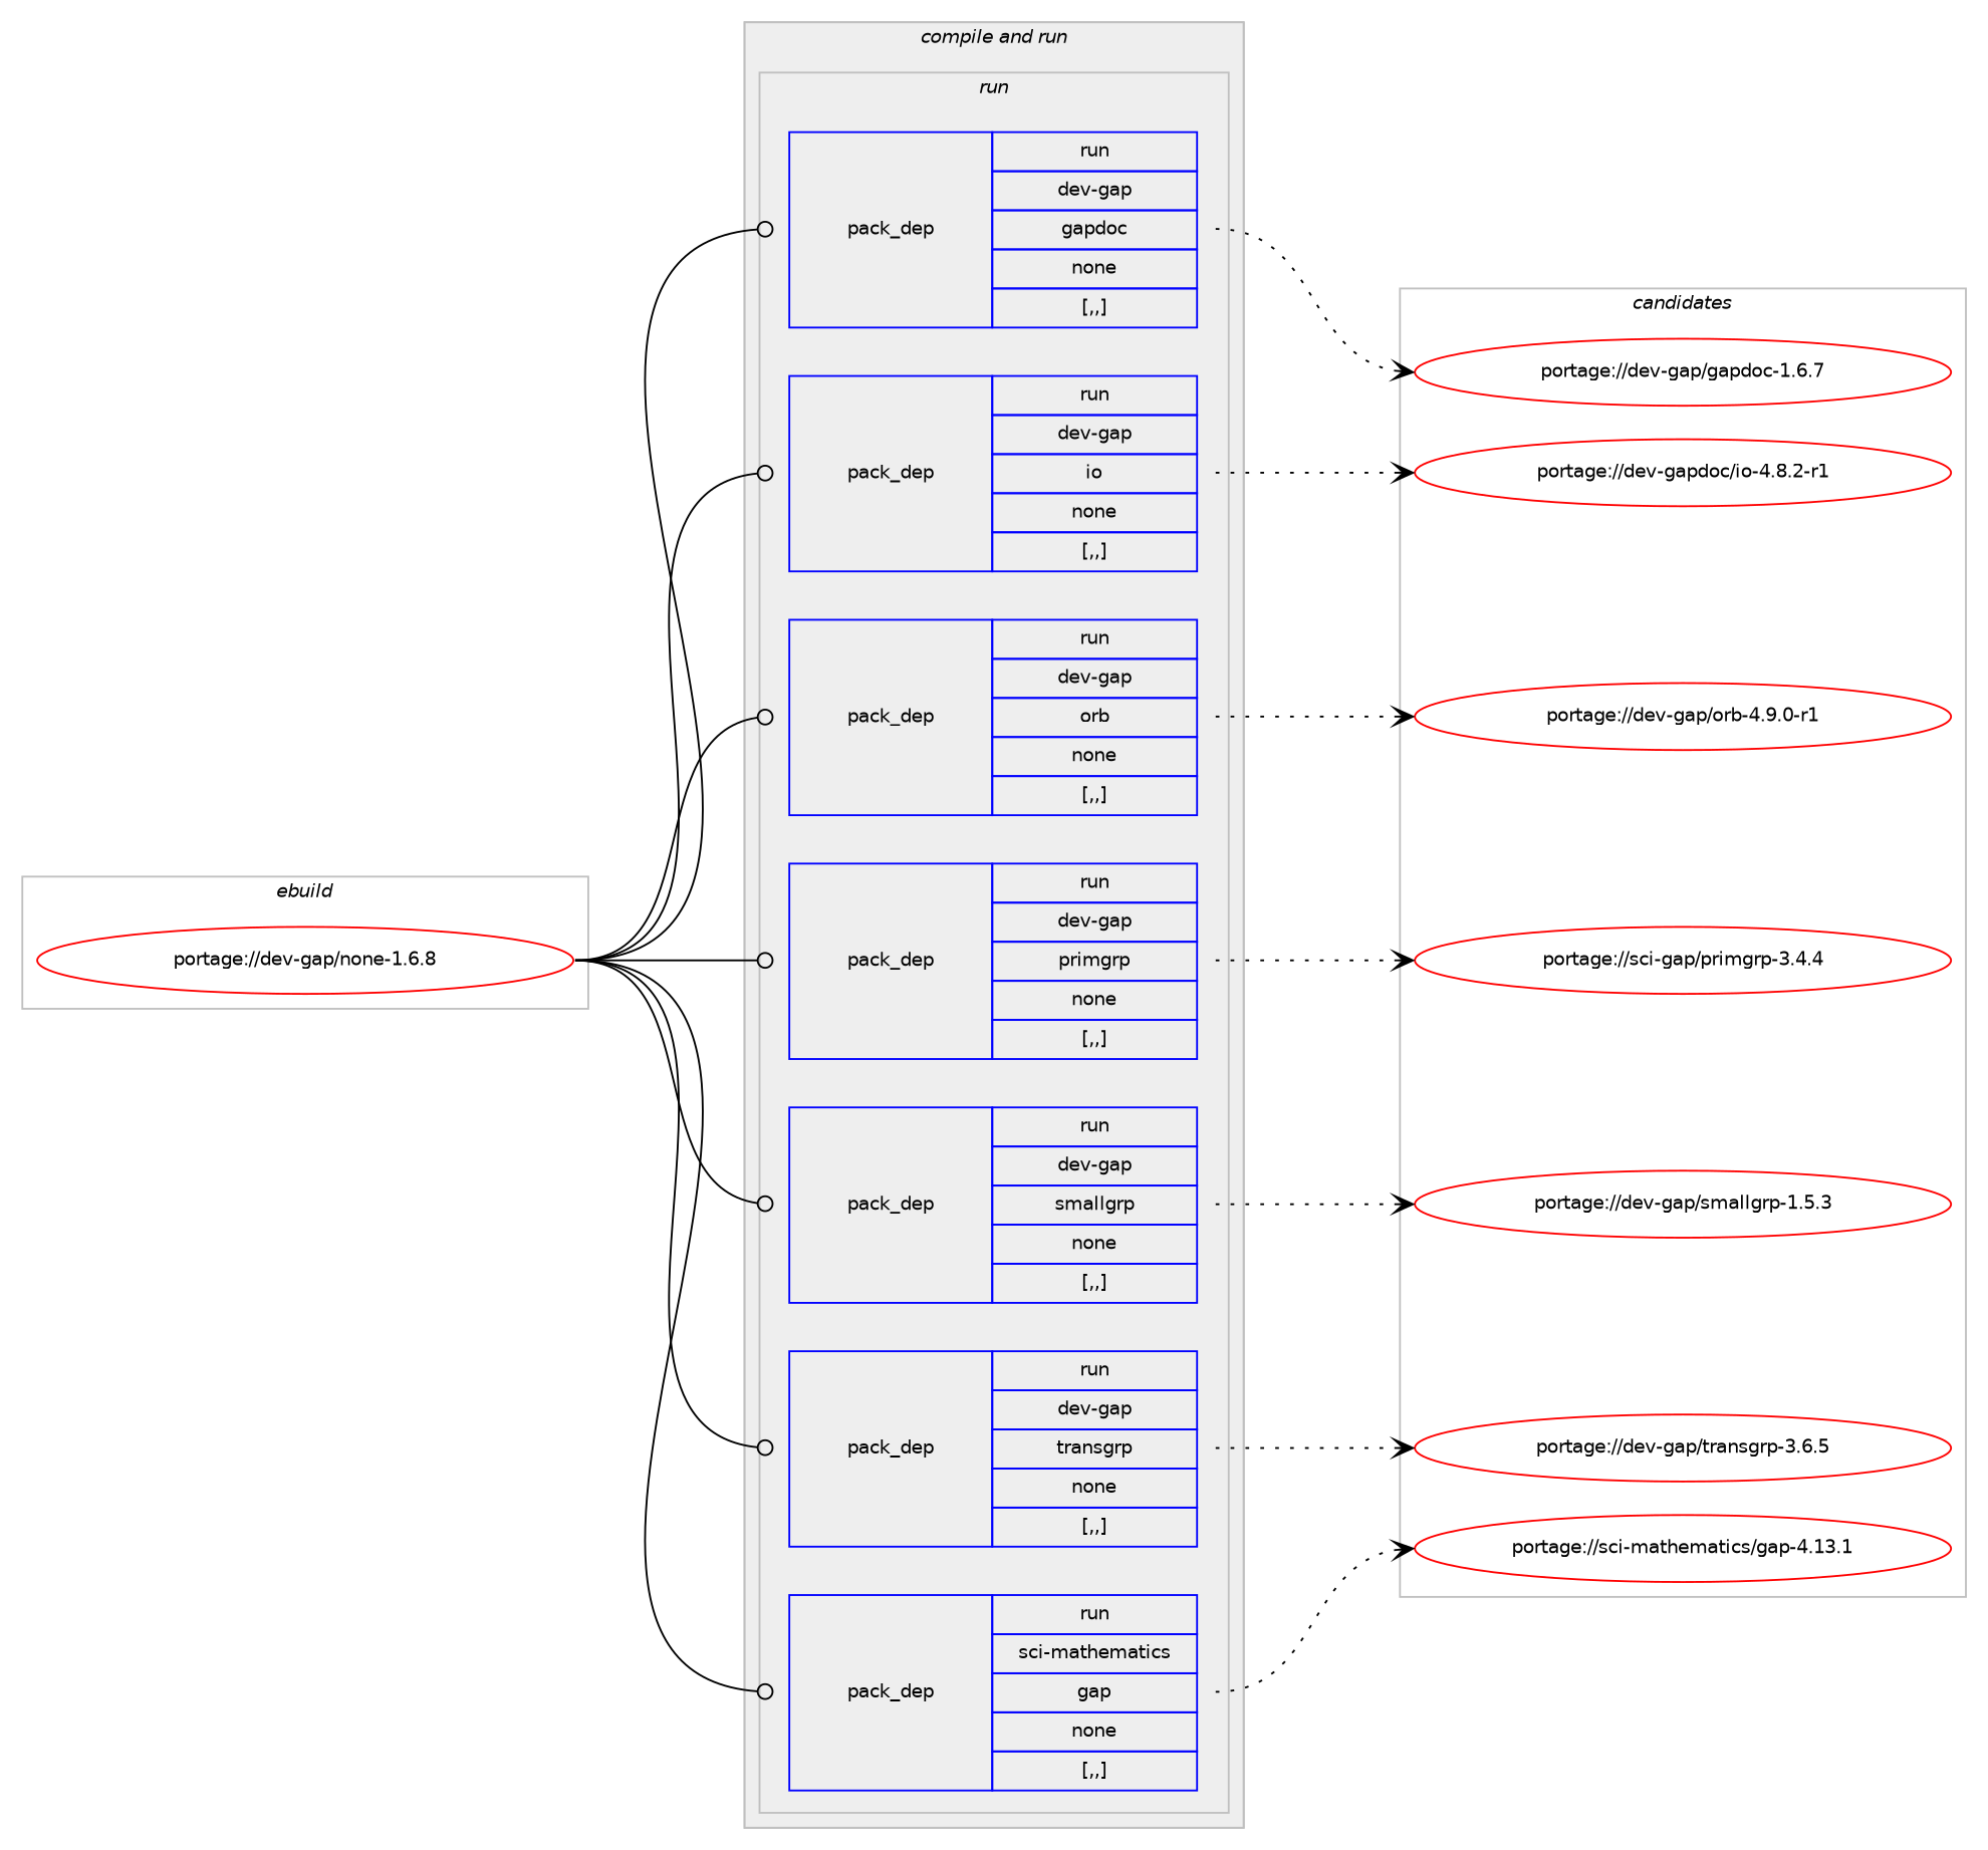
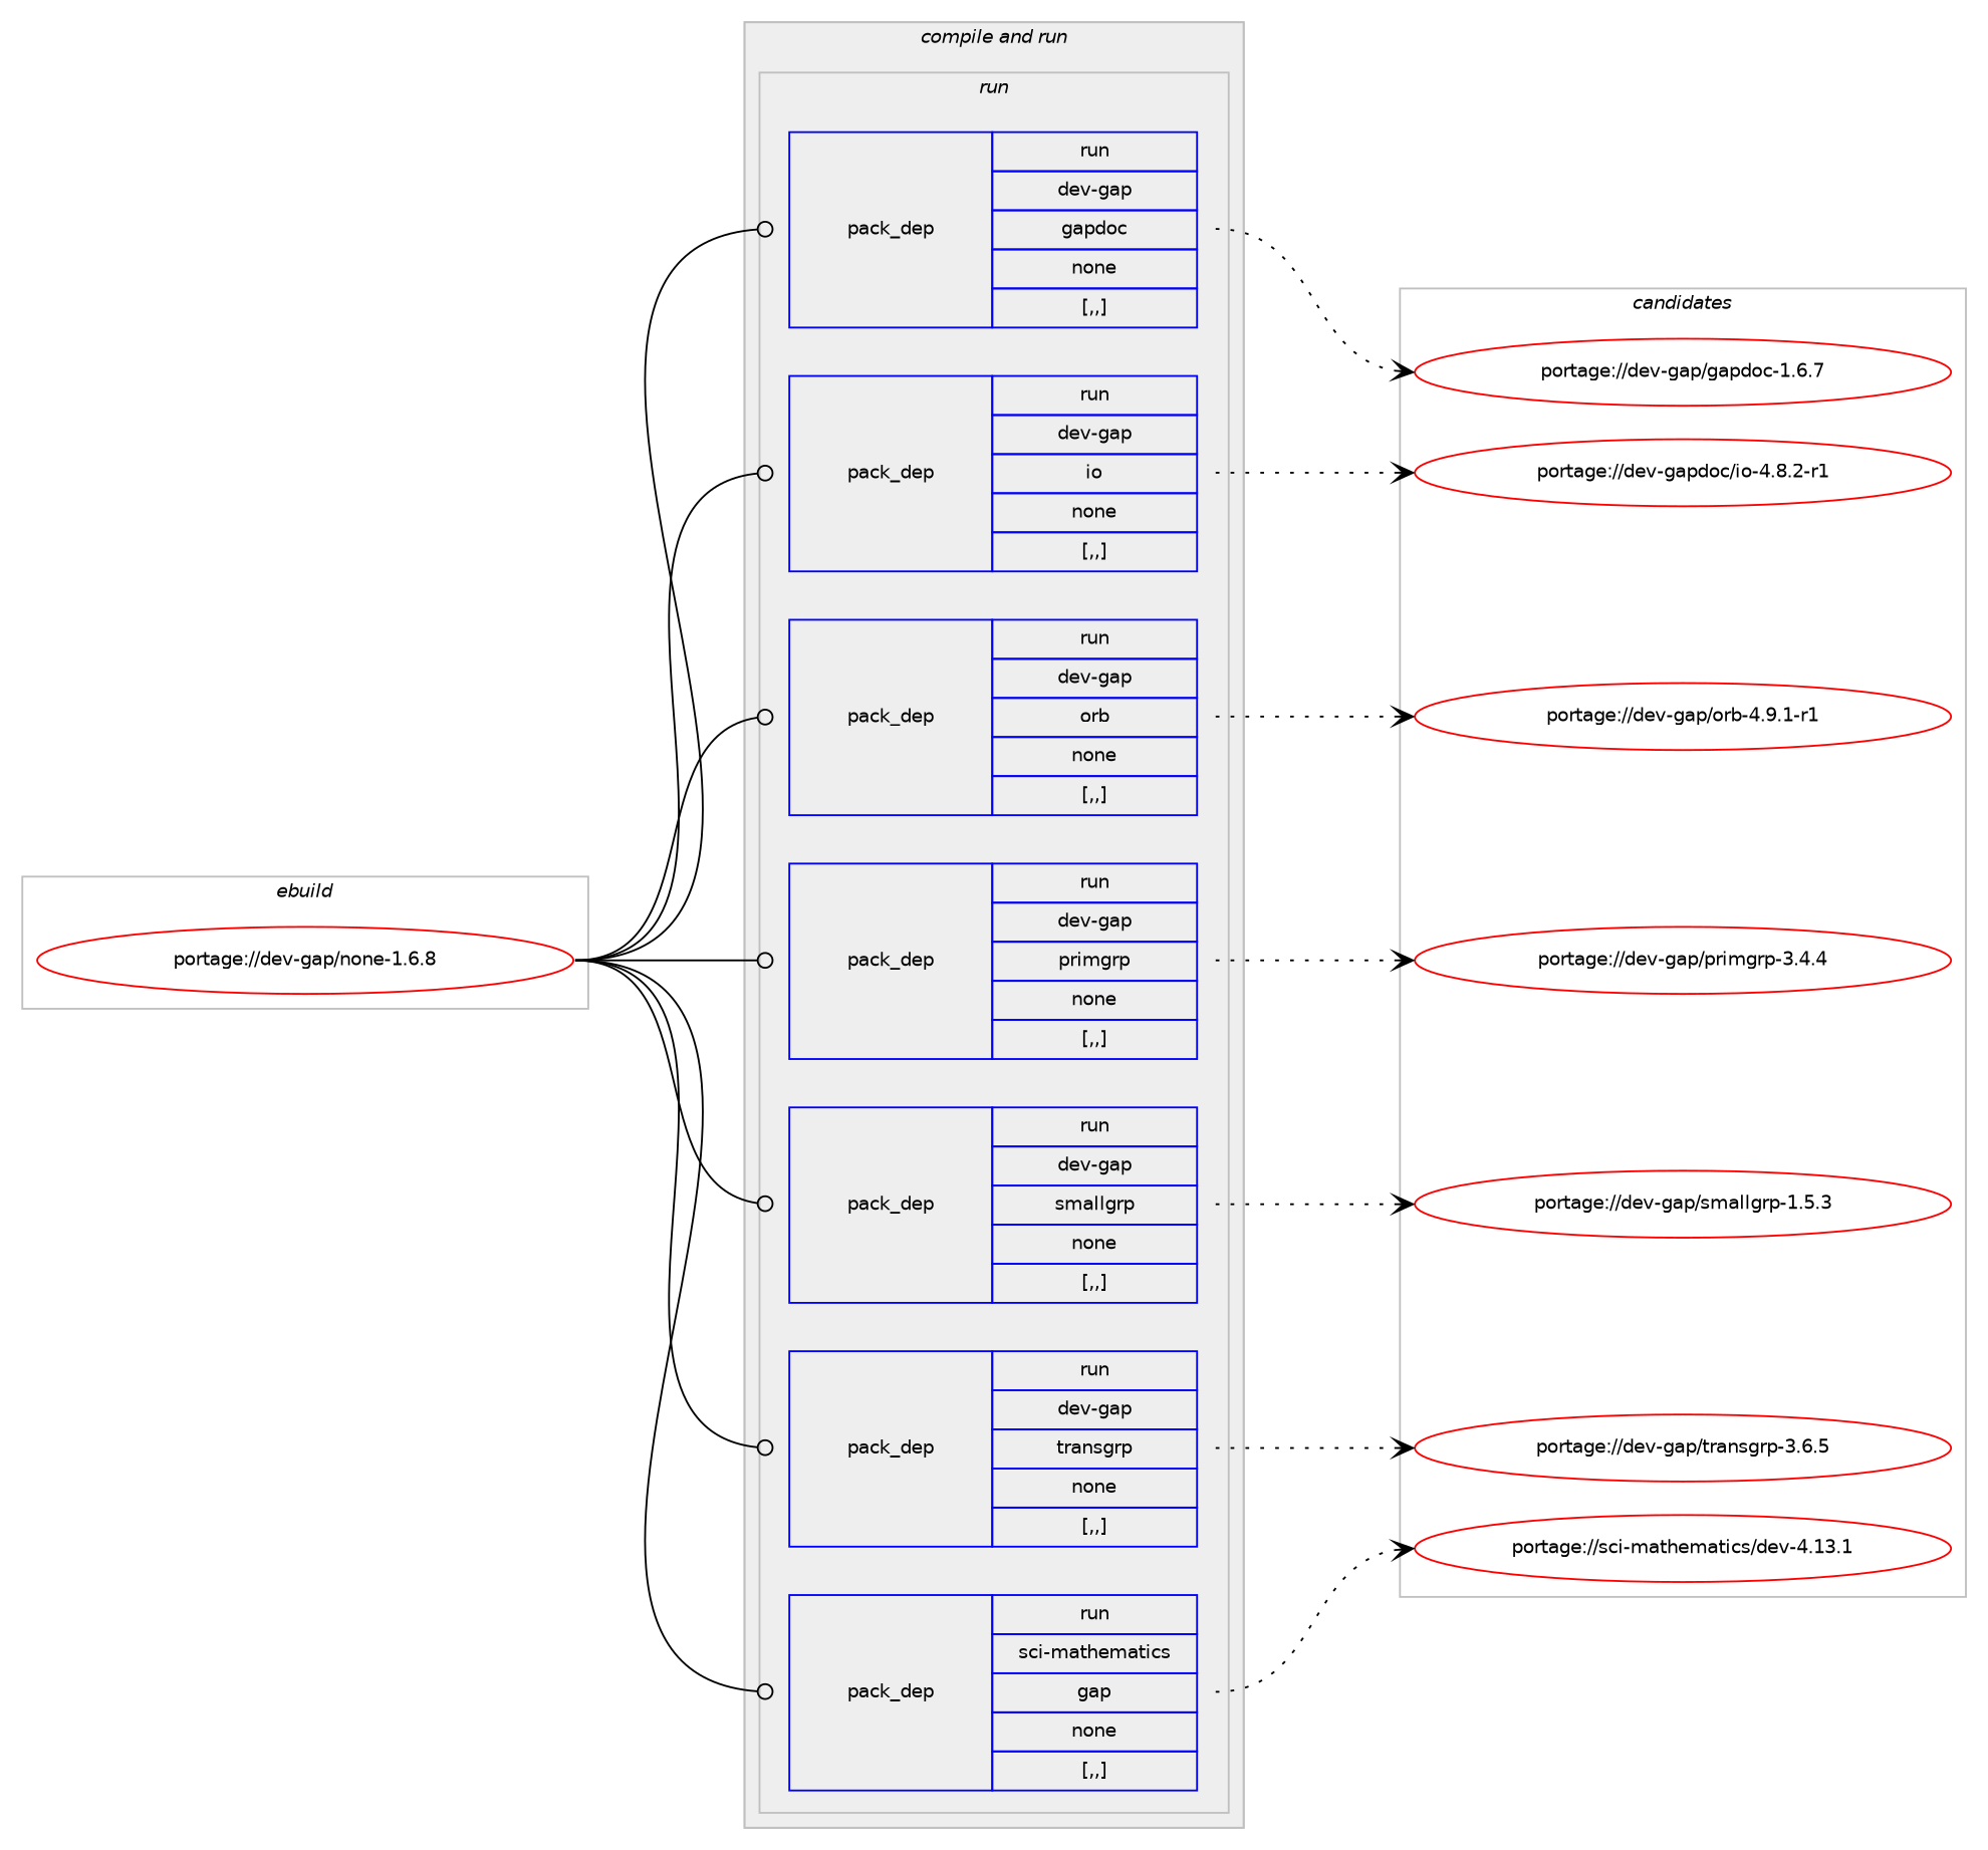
  digraph {
    compound=true
    concentrate=true
    fontname=Helvetica
    fontsize=10
    newrank=true
    rankdir=LR
    ranksep=1.5
    node [color=red fontname=Helvetica fontsize=10]
    edge [arrowhead=odot headport=w style=solid tailport=e weight=20]
    n1 [label="portage://dev-gap/none-1.6.8" width=4]
    n2 [color=blue label=<<TABLE BORDER="0" CELLBORDER="1" CELLSPACING="0" CELLPADDING="4" WIDTH="220"><TR><TD ROWSPAN="6" CELLPADDING="30">pack_dep</TD></TR><TR><TD WIDTH="110">run</TD></TR><TR><TD>dev-gap</TD></TR><TR><TD>gapdoc</TD></TR><TR><TD>none</TD></TR><TR><TD>[,,]</TD></TR></TABLE>> shape=none]
    n3 [color=blue label=<<TABLE BORDER="0" CELLBORDER="1" CELLSPACING="0" CELLPADDING="4" WIDTH="220"><TR><TD ROWSPAN="6" CELLPADDING="30">pack_dep</TD></TR><TR><TD WIDTH="110">run</TD></TR><TR><TD>dev-gap</TD></TR><TR><TD>io</TD></TR><TR><TD>none</TD></TR><TR><TD>[,,]</TD></TR></TABLE>> shape=none]
    n4 [color=blue label=<<TABLE BORDER="0" CELLBORDER="1" CELLSPACING="0" CELLPADDING="4" WIDTH="220"><TR><TD ROWSPAN="6" CELLPADDING="30">pack_dep</TD></TR><TR><TD WIDTH="110">run</TD></TR><TR><TD>dev-gap</TD></TR><TR><TD>orb</TD></TR><TR><TD>none</TD></TR><TR><TD>[,,]</TD></TR></TABLE>> shape=none]
    n5 [color=blue label=<<TABLE BORDER="0" CELLBORDER="1" CELLSPACING="0" CELLPADDING="4" WIDTH="220"><TR><TD ROWSPAN="6" CELLPADDING="30">pack_dep</TD></TR><TR><TD WIDTH="110">run</TD></TR><TR><TD>dev-gap</TD></TR><TR><TD>primgrp</TD></TR><TR><TD>none</TD></TR><TR><TD>[,,]</TD></TR></TABLE>> shape=none]
    n6 [color=blue label=<<TABLE BORDER="0" CELLBORDER="1" CELLSPACING="0" CELLPADDING="4" WIDTH="220"><TR><TD ROWSPAN="6" CELLPADDING="30">pack_dep</TD></TR><TR><TD WIDTH="110">run</TD></TR><TR><TD>dev-gap</TD></TR><TR><TD>smallgrp</TD></TR><TR><TD>none</TD></TR><TR><TD>[,,]</TD></TR></TABLE>> shape=none]
    n7 [color=blue label=<<TABLE BORDER="0" CELLBORDER="1" CELLSPACING="0" CELLPADDING="4" WIDTH="220"><TR><TD ROWSPAN="6" CELLPADDING="30">pack_dep</TD></TR><TR><TD WIDTH="110">run</TD></TR><TR><TD>dev-gap</TD></TR><TR><TD>transgrp</TD></TR><TR><TD>none</TD></TR><TR><TD>[,,]</TD></TR></TABLE>> shape=none]
    n8 [color=blue label=<<TABLE BORDER="0" CELLBORDER="1" CELLSPACING="0" CELLPADDING="4" WIDTH="220"><TR><TD ROWSPAN="6" CELLPADDING="30">pack_dep</TD></TR><TR><TD WIDTH="110">run</TD></TR><TR><TD>sci-mathematics</TD></TR><TR><TD>gap</TD></TR><TR><TD>none</TD></TR><TR><TD>[,,]</TD></TR></TABLE>> shape=none]
    n9 [label="portage://dev-gap/gapdoc-1.6.7" width=4]
    n10 [label="portage://dev-gapdoc/io-4.8.2-r1" width=4]
-   n11 [label="portage://dev-gap/orb-4.9.0-r1" width=4]
-   n12 [label="portage://sci-gap/primgrp-3.4.4" width=4]
+   n11 [label="portage://dev-gap/orb-4.9.1-r1" width=4]
+   n12 [label="portage://dev-gap/primgrp-3.4.4" width=4]
    n13 [label="portage://dev-gap/smallgrp-1.5.3" width=4]
    n14 [label="portage://dev-gap/transgrp-3.6.5" width=4]
-   n15 [label="portage://sci-mathematics/gap-4.13.1" width=4]
+   n15 [label="portage://sci-mathematics/dev-4.13.1" width=4]
    subgraph cluster_1 {
      color=gray
      label=<<i>ebuild</i>>
      rank=same
      n1
    }
    subgraph cluster_2 {
      color=gray
      label=<<i>dependencies</i>>
      subgraph cluster_3 {
        color=gray
        fillcolor="#eeeeee"
        label=<<i>compile</i>>
        style=filled
      }
      subgraph cluster_4 {
        color=gray
        fillcolor="#eeeeee"
        label=<<i>compile and run</i>>
        style=filled
      }
      subgraph cluster_5 {
        color=gray
        fillcolor="#eeeeee"
        label=<<i>run</i>>
        style=filled
        subgraph sub_6 {
          color=gray
          fillcolor="#eeeeee"
          label=<<i>run</i>>
          style=filled
          n2
        }
        subgraph sub_7 {
          color=gray
          fillcolor="#eeeeee"
          label=<<i>run</i>>
          style=filled
          n3
        }
        subgraph sub_8 {
          color=gray
          fillcolor="#eeeeee"
          label=<<i>run</i>>
          style=filled
          n4
        }
        subgraph sub_9 {
          color=gray
          fillcolor="#eeeeee"
          label=<<i>run</i>>
          style=filled
          n5
        }
        subgraph sub_10 {
          color=gray
          fillcolor="#eeeeee"
          label=<<i>run</i>>
          style=filled
          n6
        }
        subgraph sub_11 {
          color=gray
          fillcolor="#eeeeee"
          label=<<i>run</i>>
          style=filled
          n7
        }
        subgraph sub_12 {
          color=gray
          fillcolor="#eeeeee"
          label=<<i>run</i>>
          style=filled
          n8
        }
      }
    }
    subgraph cluster_13 {
      color=gray
      label=<<i>candidates</i>>
      rank=same
      subgraph sub_14 {
        color=black
        label=<<i>candidates</i>>
        nodesep=1
        rank=same
        n9
      }
      subgraph sub_15 {
        color=black
        label=<<i>candidates</i>>
        nodesep=1
        rank=same
        n10
      }
      subgraph sub_16 {
        color=black
        label=<<i>candidates</i>>
        nodesep=1
        rank=same
        n11
      }
      subgraph sub_17 {
        color=black
        label=<<i>candidates</i>>
        nodesep=1
        rank=same
        n12
      }
      subgraph sub_18 {
        color=black
        label=<<i>candidates</i>>
        nodesep=1
        rank=same
        n13
      }
      subgraph sub_19 {
        color=black
        label=<<i>candidates</i>>
        nodesep=1
        rank=same
        n14
      }
      subgraph sub_20 {
        color=black
        label=<<i>candidates</i>>
        nodesep=1
        rank=same
        n15
      }
    }
    n1 -> n2
    n1 -> n3
    n1 -> n4
    n1 -> n5
    n1 -> n6
    n1 -> n7
    n1 -> n8
    n2 -> n9 [arrowhead=vee style=dotted weight=100]
    n3 -> n10 [arrowhead=vee style=dotted weight=100]
    n4 -> n11 [arrowhead=vee style=dotted weight=100]
    n5 -> n12 [arrowhead=vee style=dotted weight=100]
    n6 -> n13 [arrowhead=vee style=dotted weight=100]
    n7 -> n14 [arrowhead=vee style=dotted weight=100]
    n8 -> n15 [arrowhead=vee style=dotted weight=100]
  }
